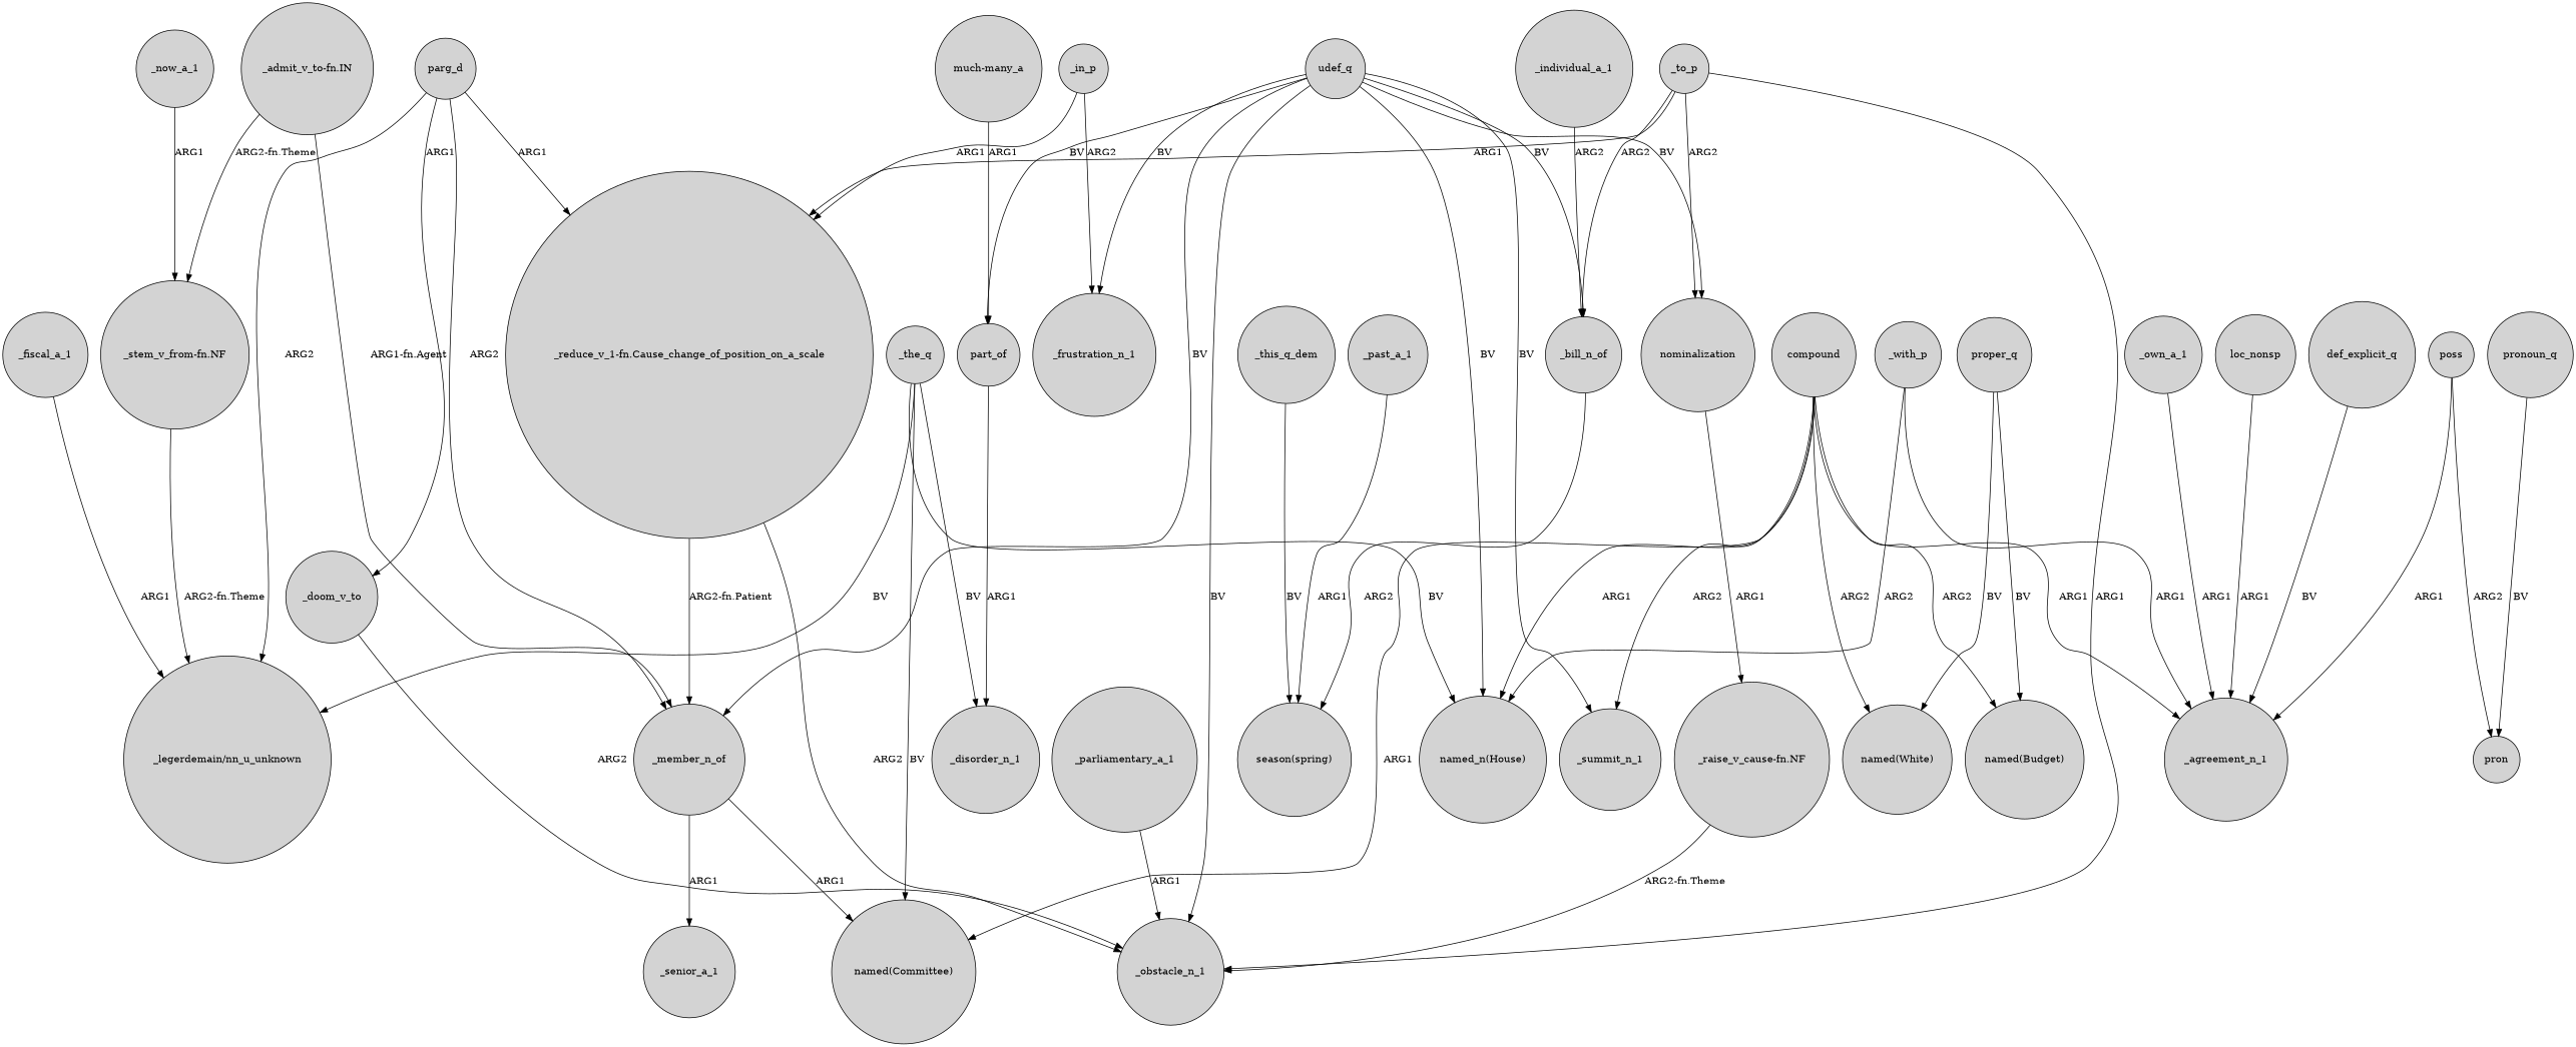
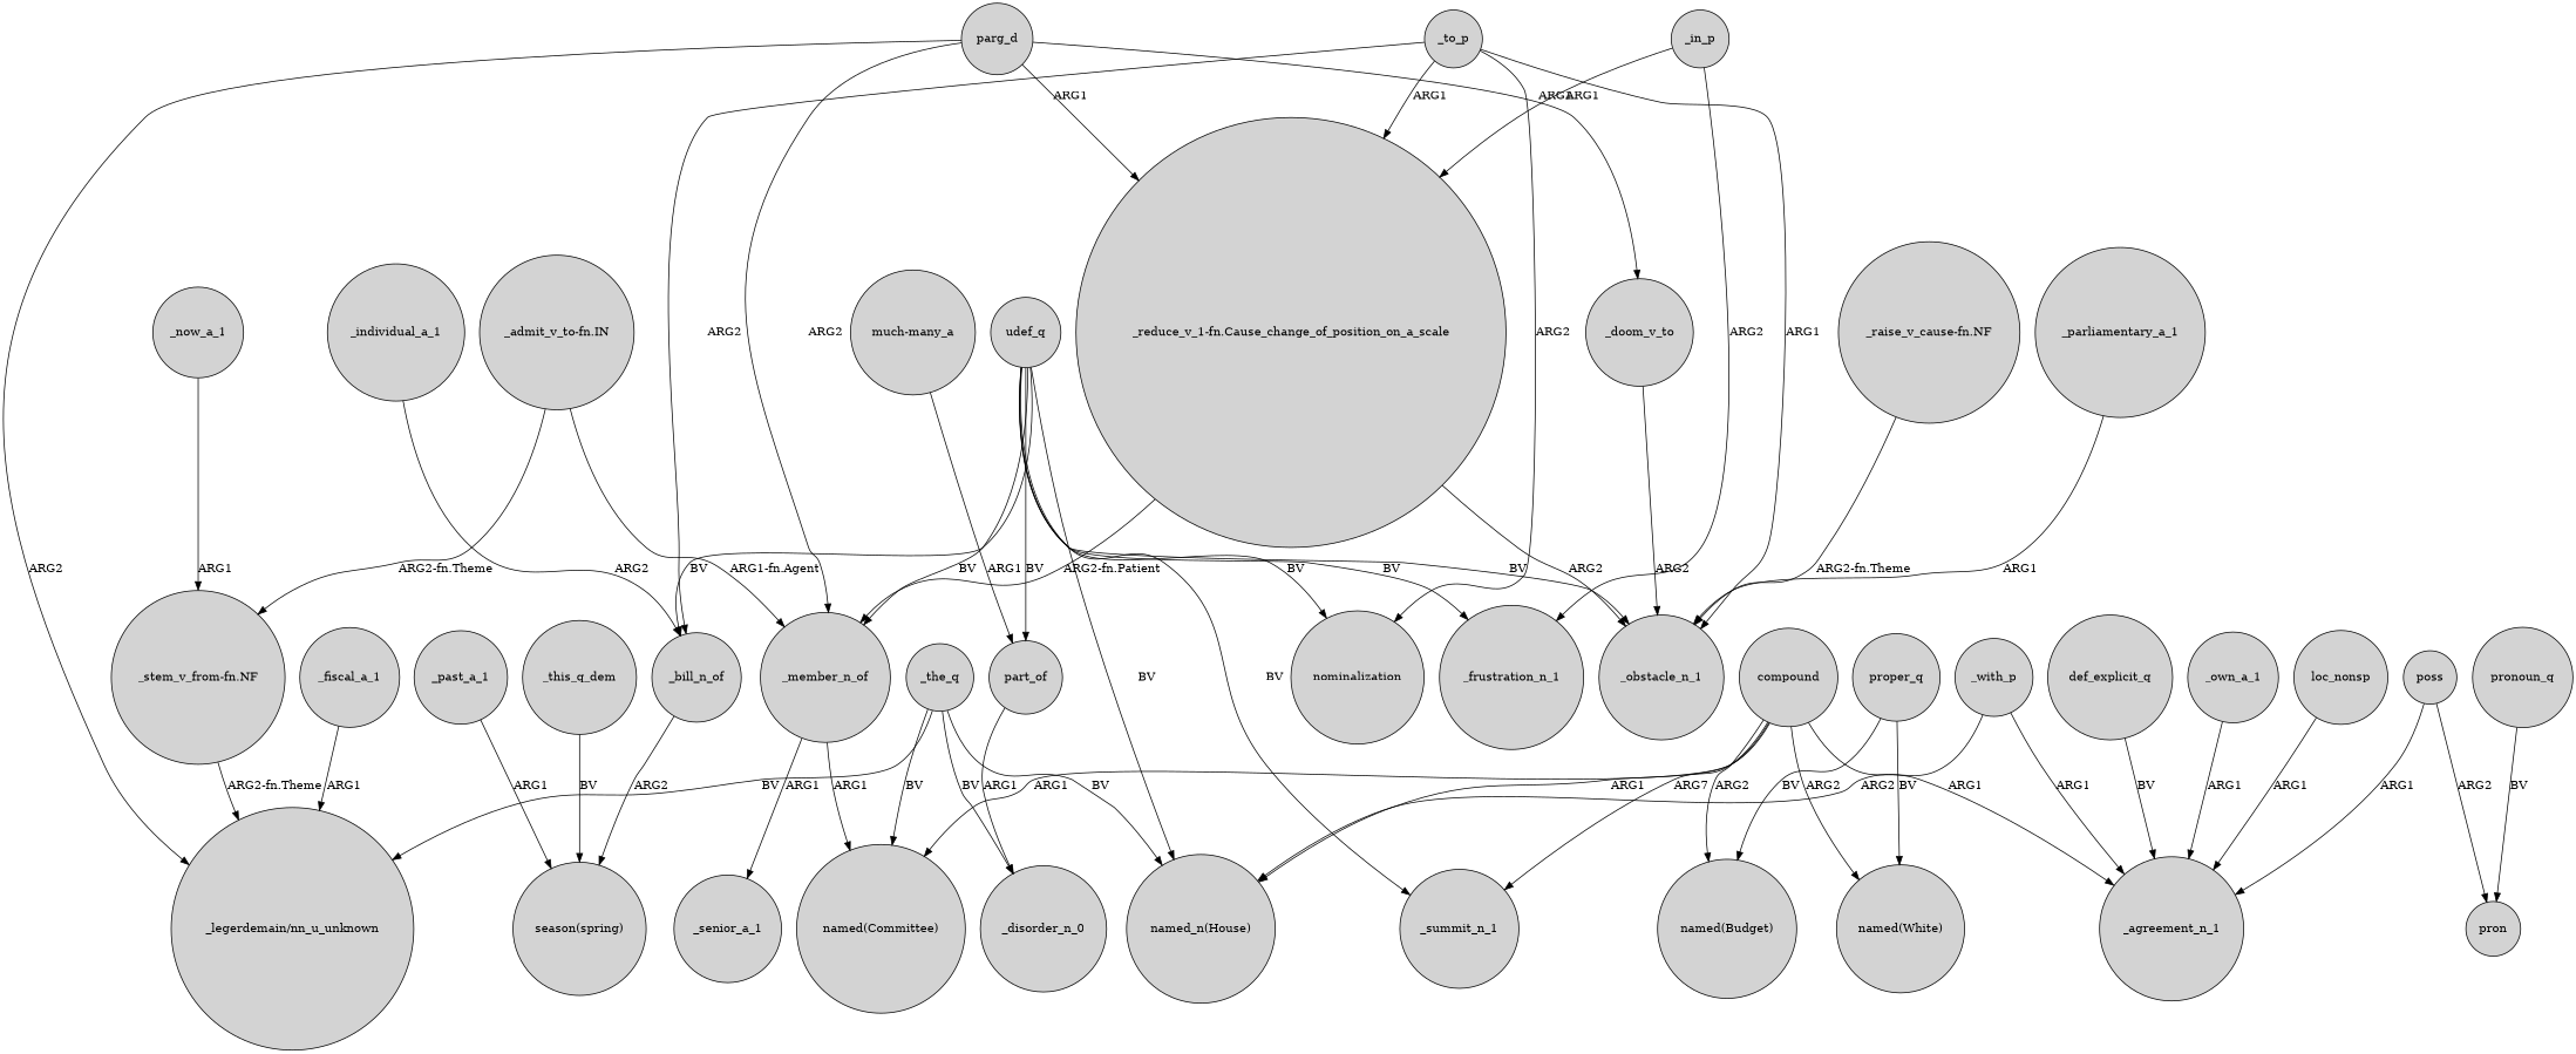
  digraph {
    fontname="DejaVu Serif"
    node [fontname="DejaVu Serif" shape=circle style=filled]
    edge [fontname="DejaVu Serif"]
    _member_n_of
    _senior_a_1
    "named(Committee)"
    udef_q
    "named_n(House)"
    part_of
    _bill_n_of
    _obstacle_n_1
    _frustration_n_1
    nominalization
    _summit_n_1
-   _disorder_n_1
+   _disorder_n_1 [label=_disorder_n_0]
    "season(spring)"
    "_raise_v_cause-fn.NF"
    _with_p
    _agreement_n_1
    _individual_a_1
    "_admit_v_to-fn.IN"
    "_stem_v_from-fn.NF"
    "_legerdemain/nn_u_unknown"
    poss
    pron
    parg_d
    "_reduce_v_1-fn.Cause_change_of_position_on_a_scale"
    _doom_v_to
    _in_p
    compound
    "named(Budget)"
    "named(White)"
    "much-many_a"
    _now_a_1
    loc_nonsp
    _to_p
    _parliamentary_a_1
    _the_q
    _this_q_dem
    pronoun_q
    proper_q
    def_explicit_q
    _own_a_1
    _fiscal_a_1
    _past_a_1
    _member_n_of -> _senior_a_1 [label=ARG1]
    _member_n_of -> "named(Committee)" [label=ARG1]
    udef_q -> _member_n_of [label=BV]
    udef_q -> "named_n(House)" [label=BV]
    udef_q -> part_of [label=BV]
    udef_q -> _bill_n_of [label=BV]
    udef_q -> _obstacle_n_1 [label=BV]
    udef_q -> _frustration_n_1 [label=BV]
    udef_q -> nominalization [label=BV]
    udef_q -> _summit_n_1 [label=BV]
    part_of -> _disorder_n_1 [label=ARG1]
    _bill_n_of -> "season(spring)" [label=ARG2]
-   nominalization -> "_raise_v_cause-fn.NF" [label=ARG1]
    "_raise_v_cause-fn.NF" -> _obstacle_n_1 [label="ARG2-fn.Theme"]
    _with_p -> "named_n(House)" [label=ARG2]
    _with_p -> _agreement_n_1 [label=ARG1]
    _individual_a_1 -> _bill_n_of [label=ARG2]
    "_admit_v_to-fn.IN" -> _member_n_of [label="ARG1-fn.Agent"]
    "_admit_v_to-fn.IN" -> "_stem_v_from-fn.NF" [label="ARG2-fn.Theme"]
    "_stem_v_from-fn.NF" -> "_legerdemain/nn_u_unknown" [label="ARG2-fn.Theme"]
    poss -> _agreement_n_1 [label=ARG1]
    poss -> pron [label=ARG2]
    parg_d -> _member_n_of [label=ARG2]
    parg_d -> "_legerdemain/nn_u_unknown" [label=ARG2]
    parg_d -> "_reduce_v_1-fn.Cause_change_of_position_on_a_scale" [label=ARG1]
    parg_d -> _doom_v_to [label=ARG1]
    "_reduce_v_1-fn.Cause_change_of_position_on_a_scale" -> _member_n_of [label="ARG2-fn.Patient"]
    "_reduce_v_1-fn.Cause_change_of_position_on_a_scale" -> _obstacle_n_1 [label=ARG2]
    _doom_v_to -> _obstacle_n_1 [label=ARG2]
    _in_p -> _frustration_n_1 [label=ARG2]
    _in_p -> "_reduce_v_1-fn.Cause_change_of_position_on_a_scale" [label=ARG1]
    compound -> "named(Committee)" [label=ARG1]
    compound -> "named_n(House)" [label=ARG1]
-   compound -> _summit_n_1 [label=ARG2]
+   compound -> _summit_n_1 [label=ARG7]
    compound -> _agreement_n_1 [label=ARG1]
    compound -> "named(Budget)" [label=ARG2]
    compound -> "named(White)" [label=ARG2]
    "much-many_a" -> part_of [label=ARG1]
    _now_a_1 -> "_stem_v_from-fn.NF" [label=ARG1]
    loc_nonsp -> _agreement_n_1 [label=ARG1]
    _to_p -> _bill_n_of [label=ARG2]
    _to_p -> _obstacle_n_1 [label=ARG1]
    _to_p -> nominalization [label=ARG2]
    _to_p -> "_reduce_v_1-fn.Cause_change_of_position_on_a_scale" [label=ARG1]
    _parliamentary_a_1 -> _obstacle_n_1 [label=ARG1]
    _the_q -> "named(Committee)" [label=BV]
    _the_q -> "named_n(House)" [label=BV]
    _the_q -> _disorder_n_1 [label=BV]
    _the_q -> "_legerdemain/nn_u_unknown" [label=BV]
    _this_q_dem -> "season(spring)" [label=BV]
    pronoun_q -> pron [label=BV]
    proper_q -> "named(Budget)" [label=BV]
    proper_q -> "named(White)" [label=BV]
    def_explicit_q -> _agreement_n_1 [label=BV]
    _own_a_1 -> _agreement_n_1 [label=ARG1]
    _fiscal_a_1 -> "_legerdemain/nn_u_unknown" [label=ARG1]
    _past_a_1 -> "season(spring)" [label=ARG1]
  }
